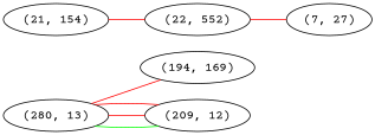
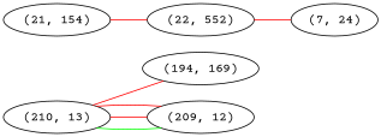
  graph {
    fontname="Courier Prime"
    rankdir=LR
    node [fontname="Courier Prime"]
    edge [color=red fontname="Courier Prime" weight=1]
-   "(210, 13)" [label="(280, 13)"]
+   "(210, 13)"
    "(194, 169)"
    "(209, 12)"
    n4 [label="(22, 552)"]
    "(21, 154)"
-   "(7, 27)"
+   "(7, 27)" [label="(7, 24)"]
    "(210, 13)" -- "(194, 169)"
    "(210, 13)" -- "(209, 12)" [color=green weight=2]
    "(210, 13)" -- "(209, 12)"
    "(210, 13)" -- "(209, 12)"
    n4 -- "(7, 27)"
    "(21, 154)" -- n4
  }
